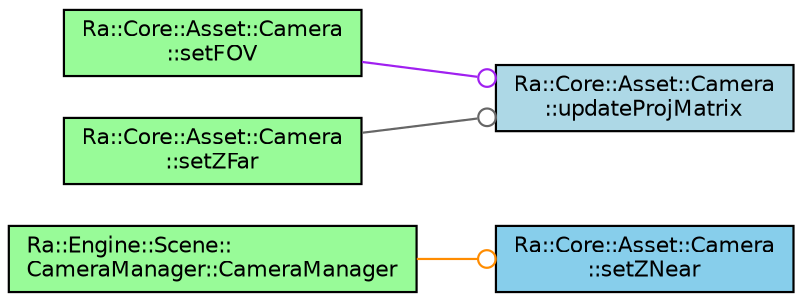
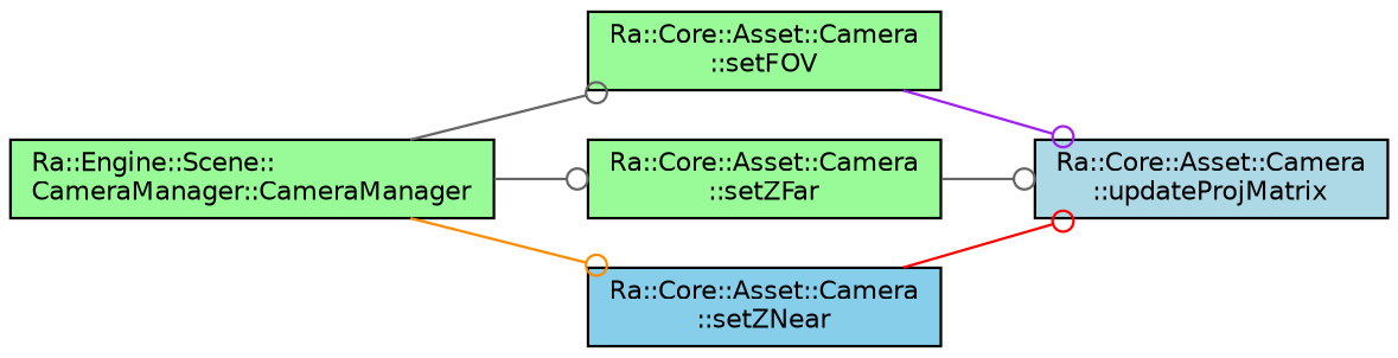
  digraph {
    rankdir=LR
    node [color=black fillcolor=palegreen fontname=Helvetica fontsize=10 shape=record style=filled]
    edge [arrowhead=odot color=gray40 fontname=Helvetica fontsize=10 labelfontname=Helvetica labelfontsize=10 style=solid]
    n1 [fontcolor=black height=0.2 label="Ra::Engine::Scene::\lCameraManager::CameraManager" width=0.4]
    n2 [height=0.2 label="Ra::Core::Asset::Camera\l::setFOV" width=0.4]
    n3 [height=0.2 label="Ra::Core::Asset::Camera\l::setZFar" width=0.4]
    n4 [fillcolor=skyblue height=0.2 label="Ra::Core::Asset::Camera\l::setZNear" width=0.4]
    n5 [fillcolor=lightblue height=0.2 label="Ra::Core::Asset::Camera\l::updateProjMatrix" width=0.4]
+   n1 -> n2
+   n1 -> n3
    n1 -> n4 [color=darkorange]
    n2 -> n5 [color=purple]
    n3 -> n5
+   n4 -> n5 [color=red]
  }
